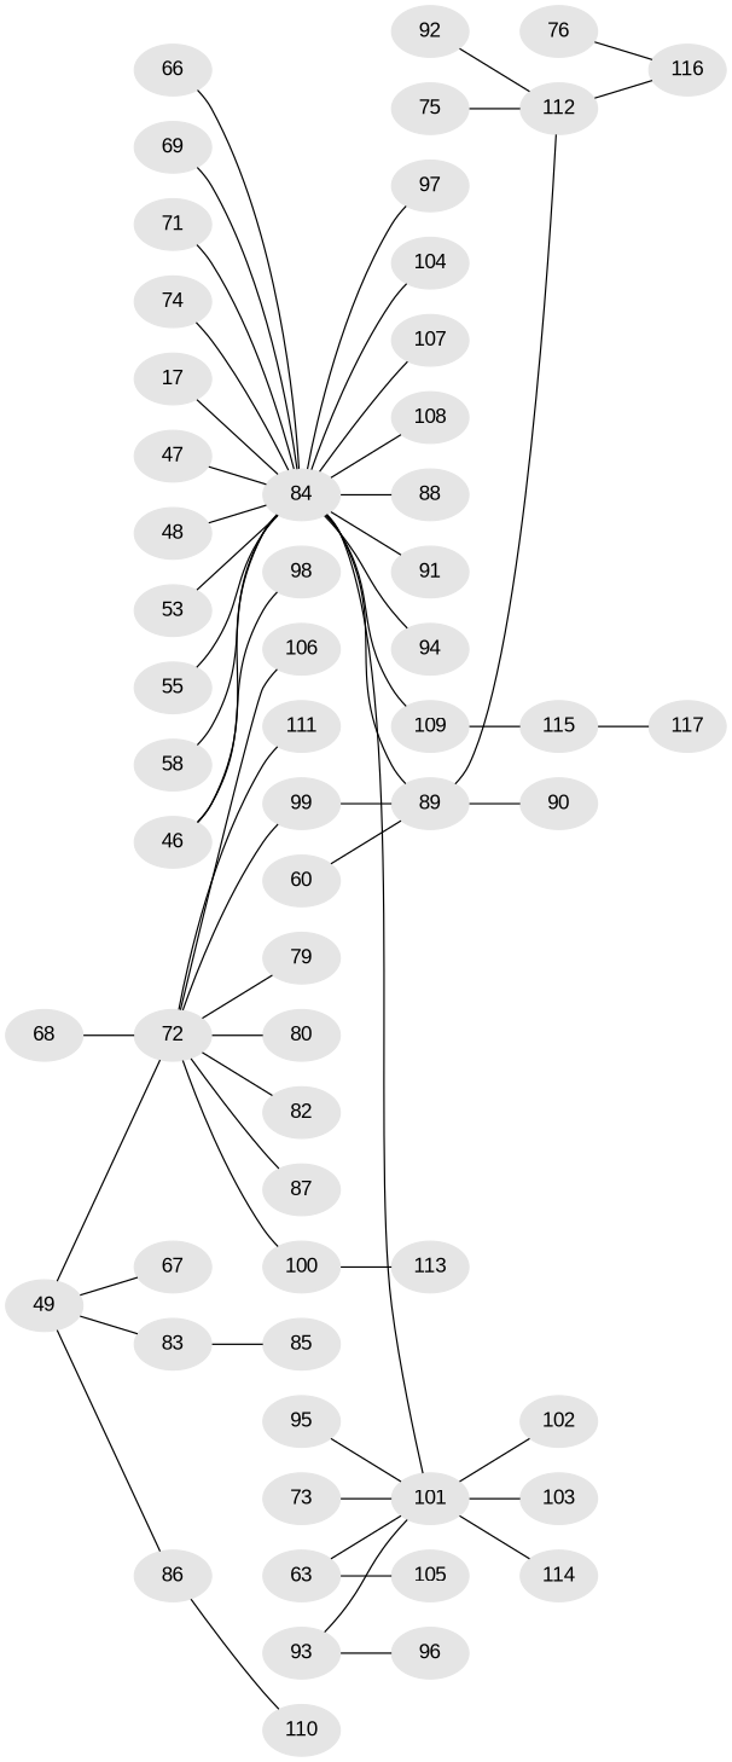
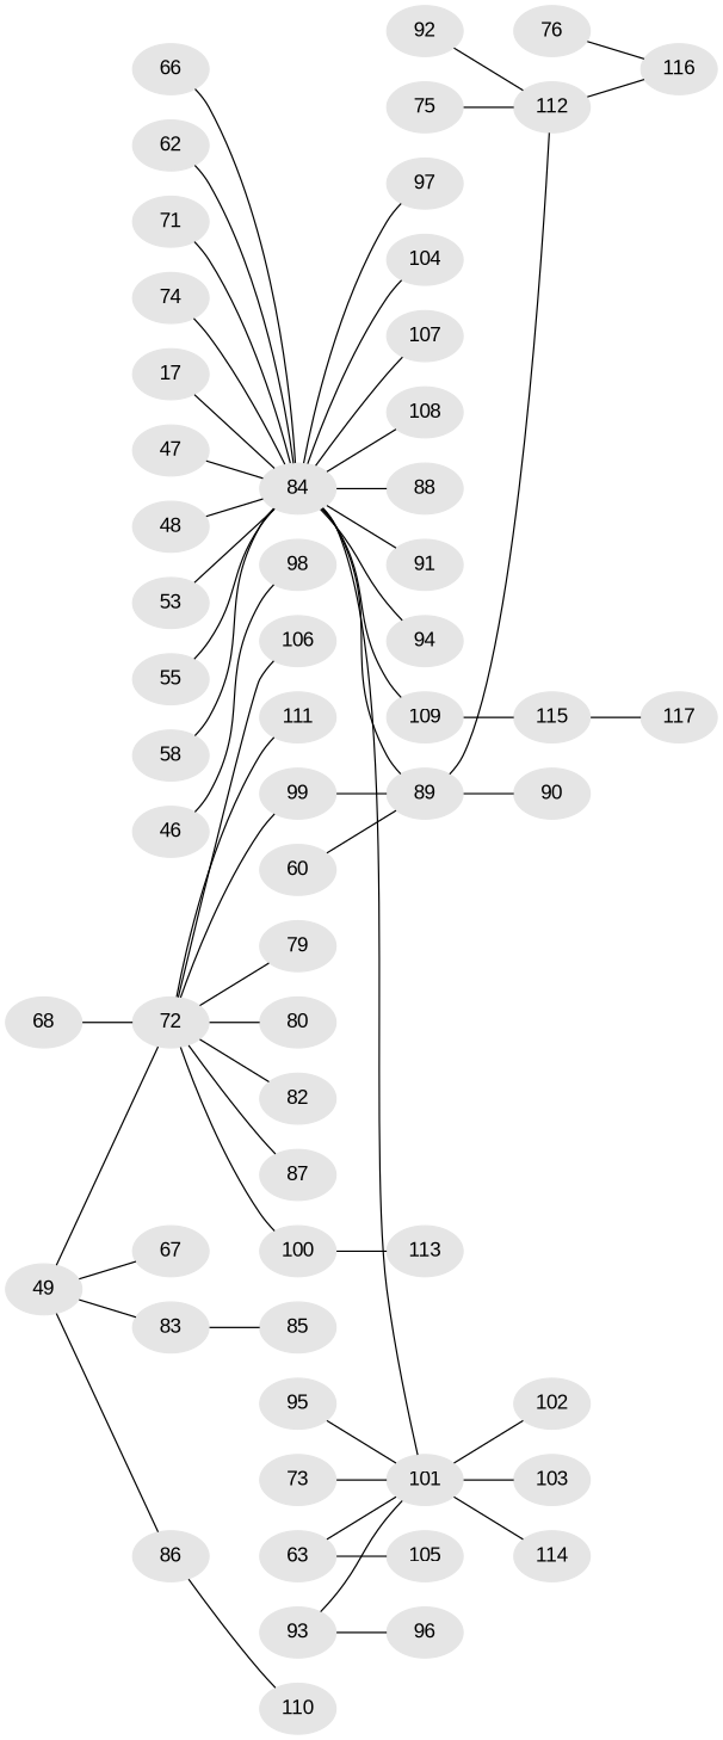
  graph {
    fontname="Liberation Sans"
    rankdir=LR
    node [color=gray90 fontname="Liberation Sans" style=filled]
    edge [fontname="Liberation Sans"]
    84 [super="+6+52+43+64+62+44+78"]
    89 [super="+7+57"]
    101 [super="+81+50"]
    88
    91
    94
    97
    104
    107
    108
    109
    46
    98
    47
    48
    49
    67
    72 [super="+41+38+40+65+70+39+61+56"]
    83
    86
    79
    80
    82
    87
    99
    100
    106
    111
    85
    110
    53
    55
    58 [super="+54"]
    112 [super="+35"]
    90
    60
    102
    103
    114
    63
    105
    66
    68
-   69
+   69 [label=62]
    71
    113
    73
    74
    116 [super="+51"]
    75
    76
    n52 [label=17]
    115
    92
    93
    96
    95
    117
    84 -- 89
    84 -- 101
    84 -- 88
    84 -- 91
    84 -- 94
    84 -- 97
    84 -- 104
    84 -- 107
    84 -- 108
    84 -- 109
    89 -- 112
    89 -- 90
    101 -- 102
    101 -- 103
    101 -- 114
    109 -- 115
-   46 -- 84
    46 -- 98
    47 -- 84
    48 -- 84
    49 -- 67
    49 -- 72
    49 -- 83
    49 -- 86
    72 -- 79
    72 -- 80
    72 -- 82
    72 -- 87
    72 -- 99
    72 -- 100
    72 -- 106
    72 -- 111
    83 -- 85
    86 -- 110
    99 -- 89
    100 -- 113
    53 -- 84
    55 -- 84
    58 -- 84
    112 -- 116
    60 -- 89
    63 -- 101
    63 -- 105
    66 -- 84
    68 -- 72
    69 -- 84
    71 -- 84
    73 -- 101
    74 -- 84
    75 -- 112
    76 -- 116
    n52 -- 84
    115 -- 117
    92 -- 112
    93 -- 101
    93 -- 96
    95 -- 101
  }
